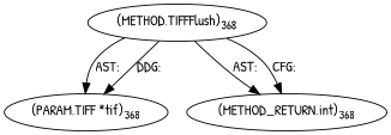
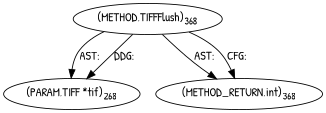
  digraph {
    fontname="Patrick Hand"
    node [fontname="Patrick Hand"]
    edge [fontname="Patrick Hand"]
    n1 [label=<(METHOD,TIFFFlush)<SUB>368</SUB>>]
-   n2 [label=<(PARAM,TIFF *tif)<SUB>368</SUB>>]
+   n2 [label=<(PARAM,TIFF *tif)<SUB>268</SUB>>]
    n3 [label=<(METHOD_RETURN,int)<SUB>368</SUB>>]
    n1 -> n2 [label="AST: "]
    n1 -> n2 [label="DDG: "]
    n1 -> n3 [label="AST: "]
    n1 -> n3 [label="CFG: "]
  }
